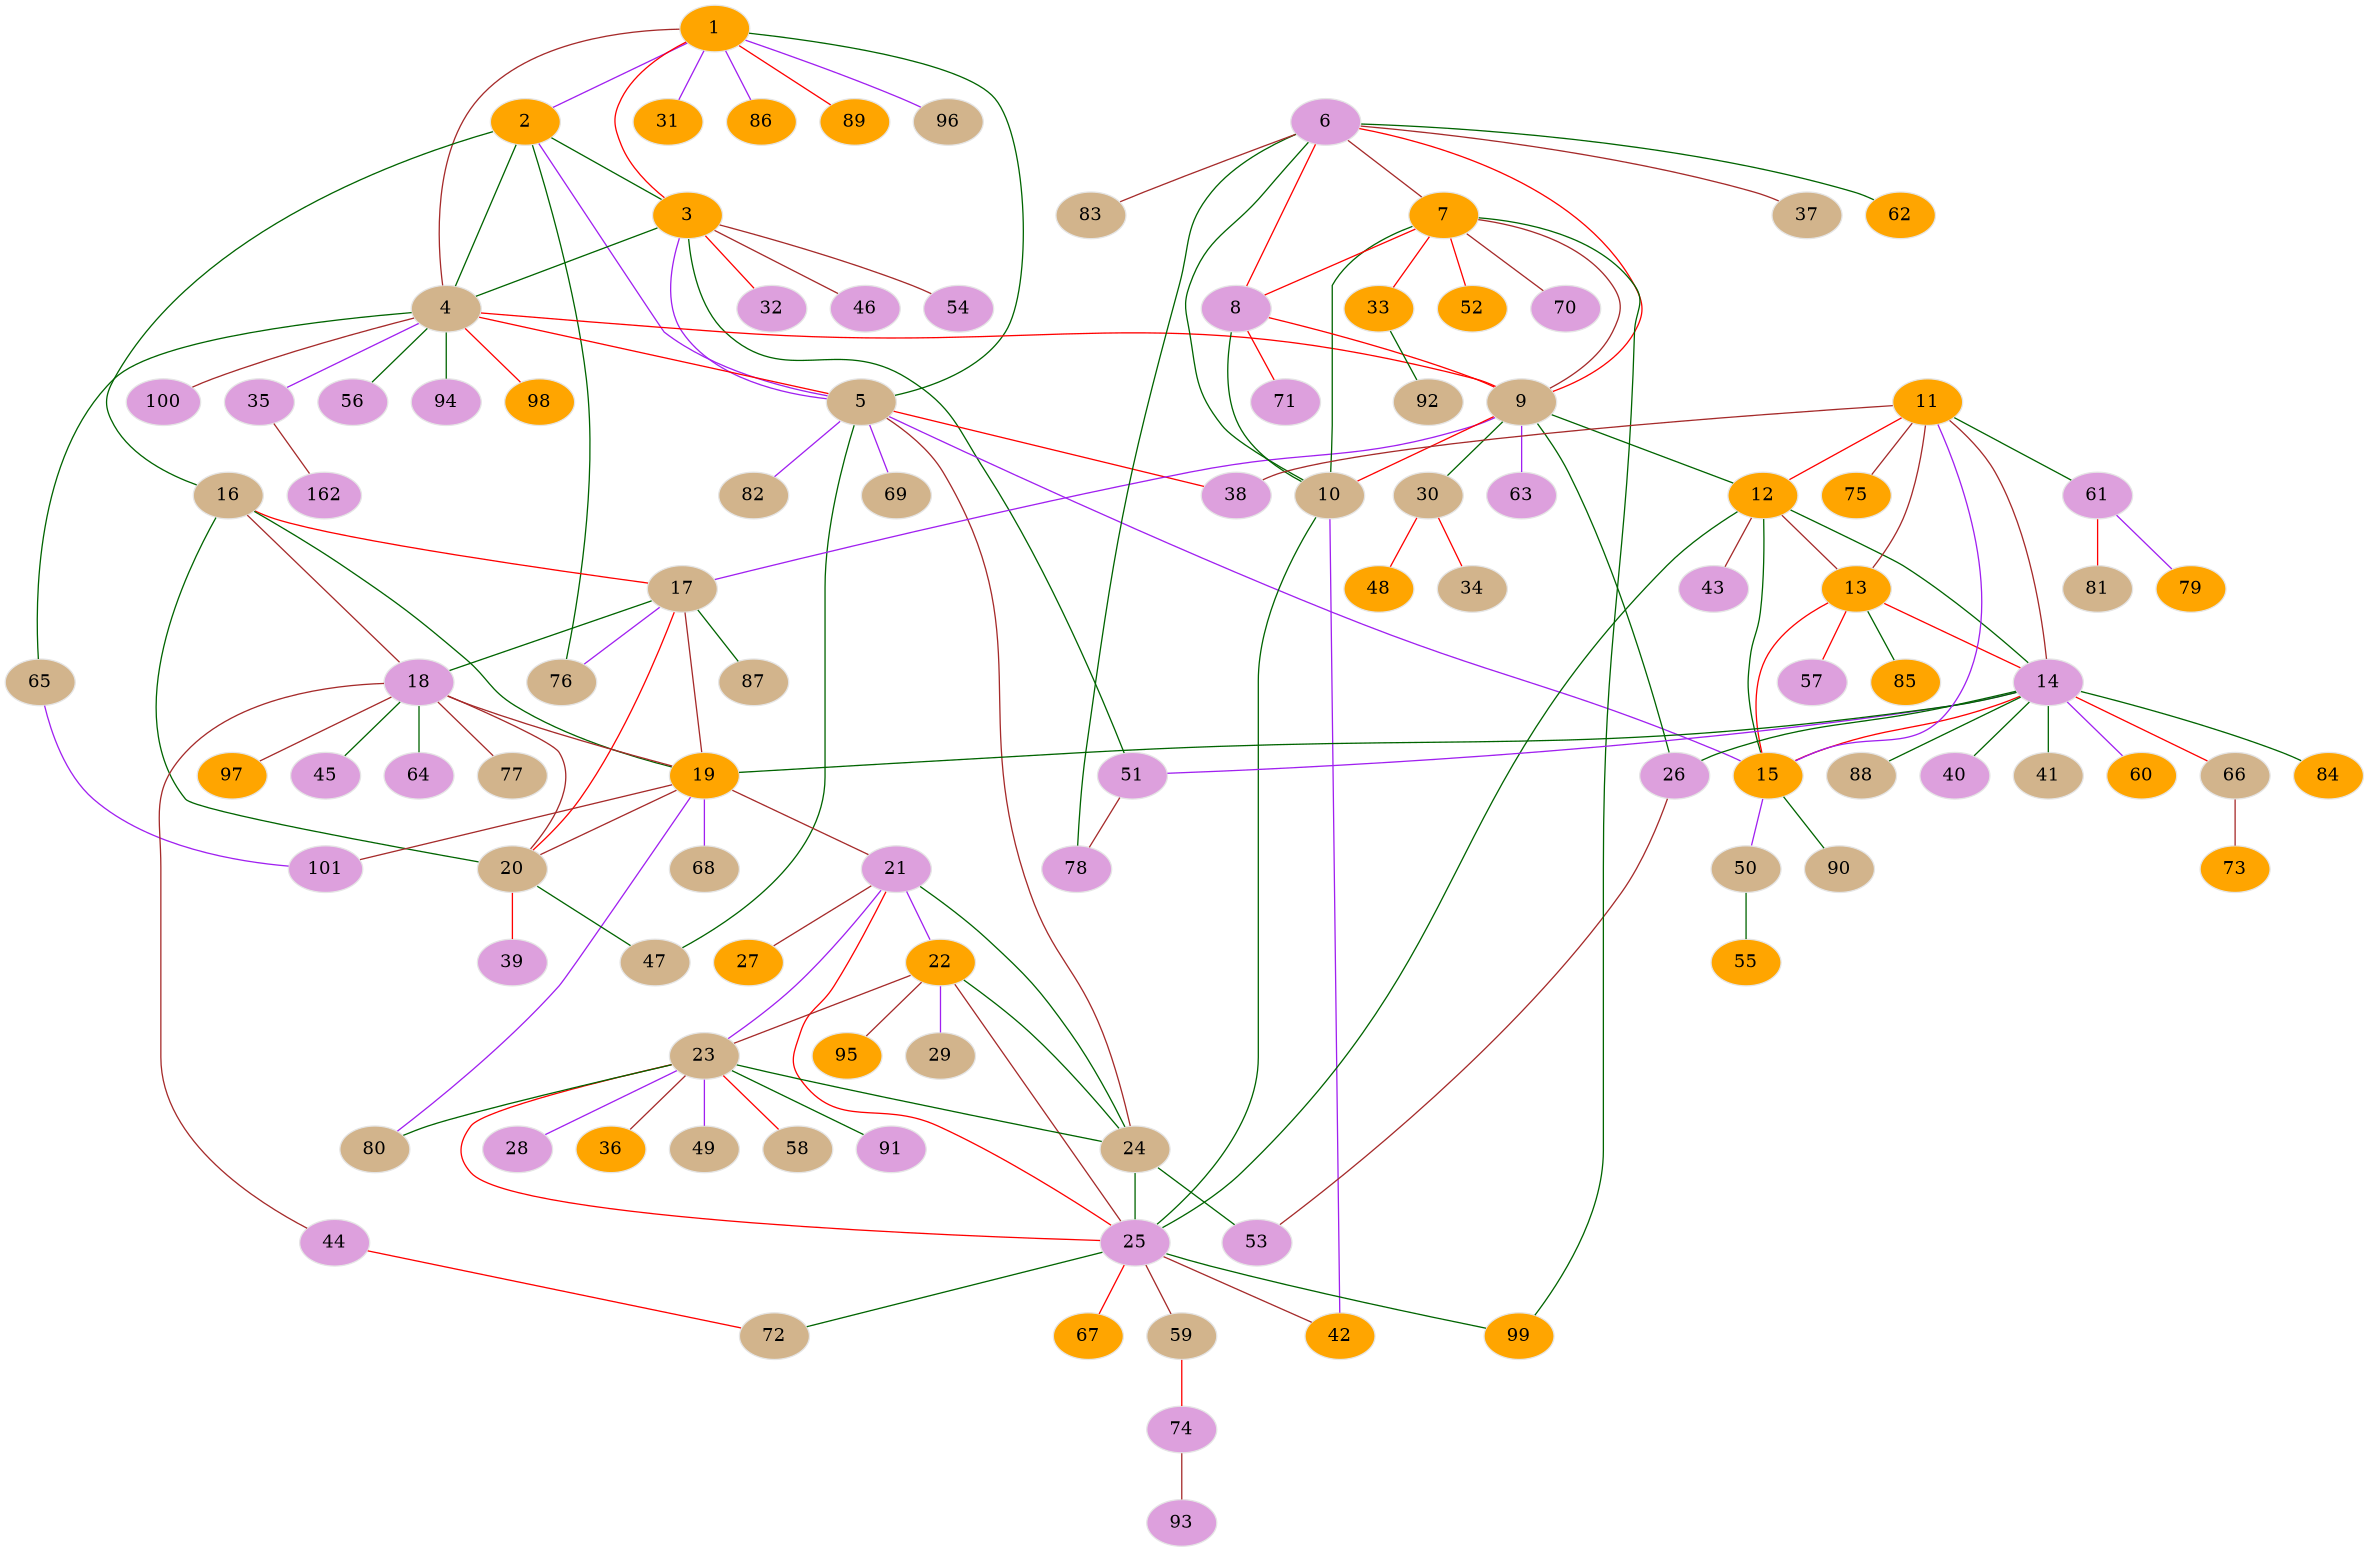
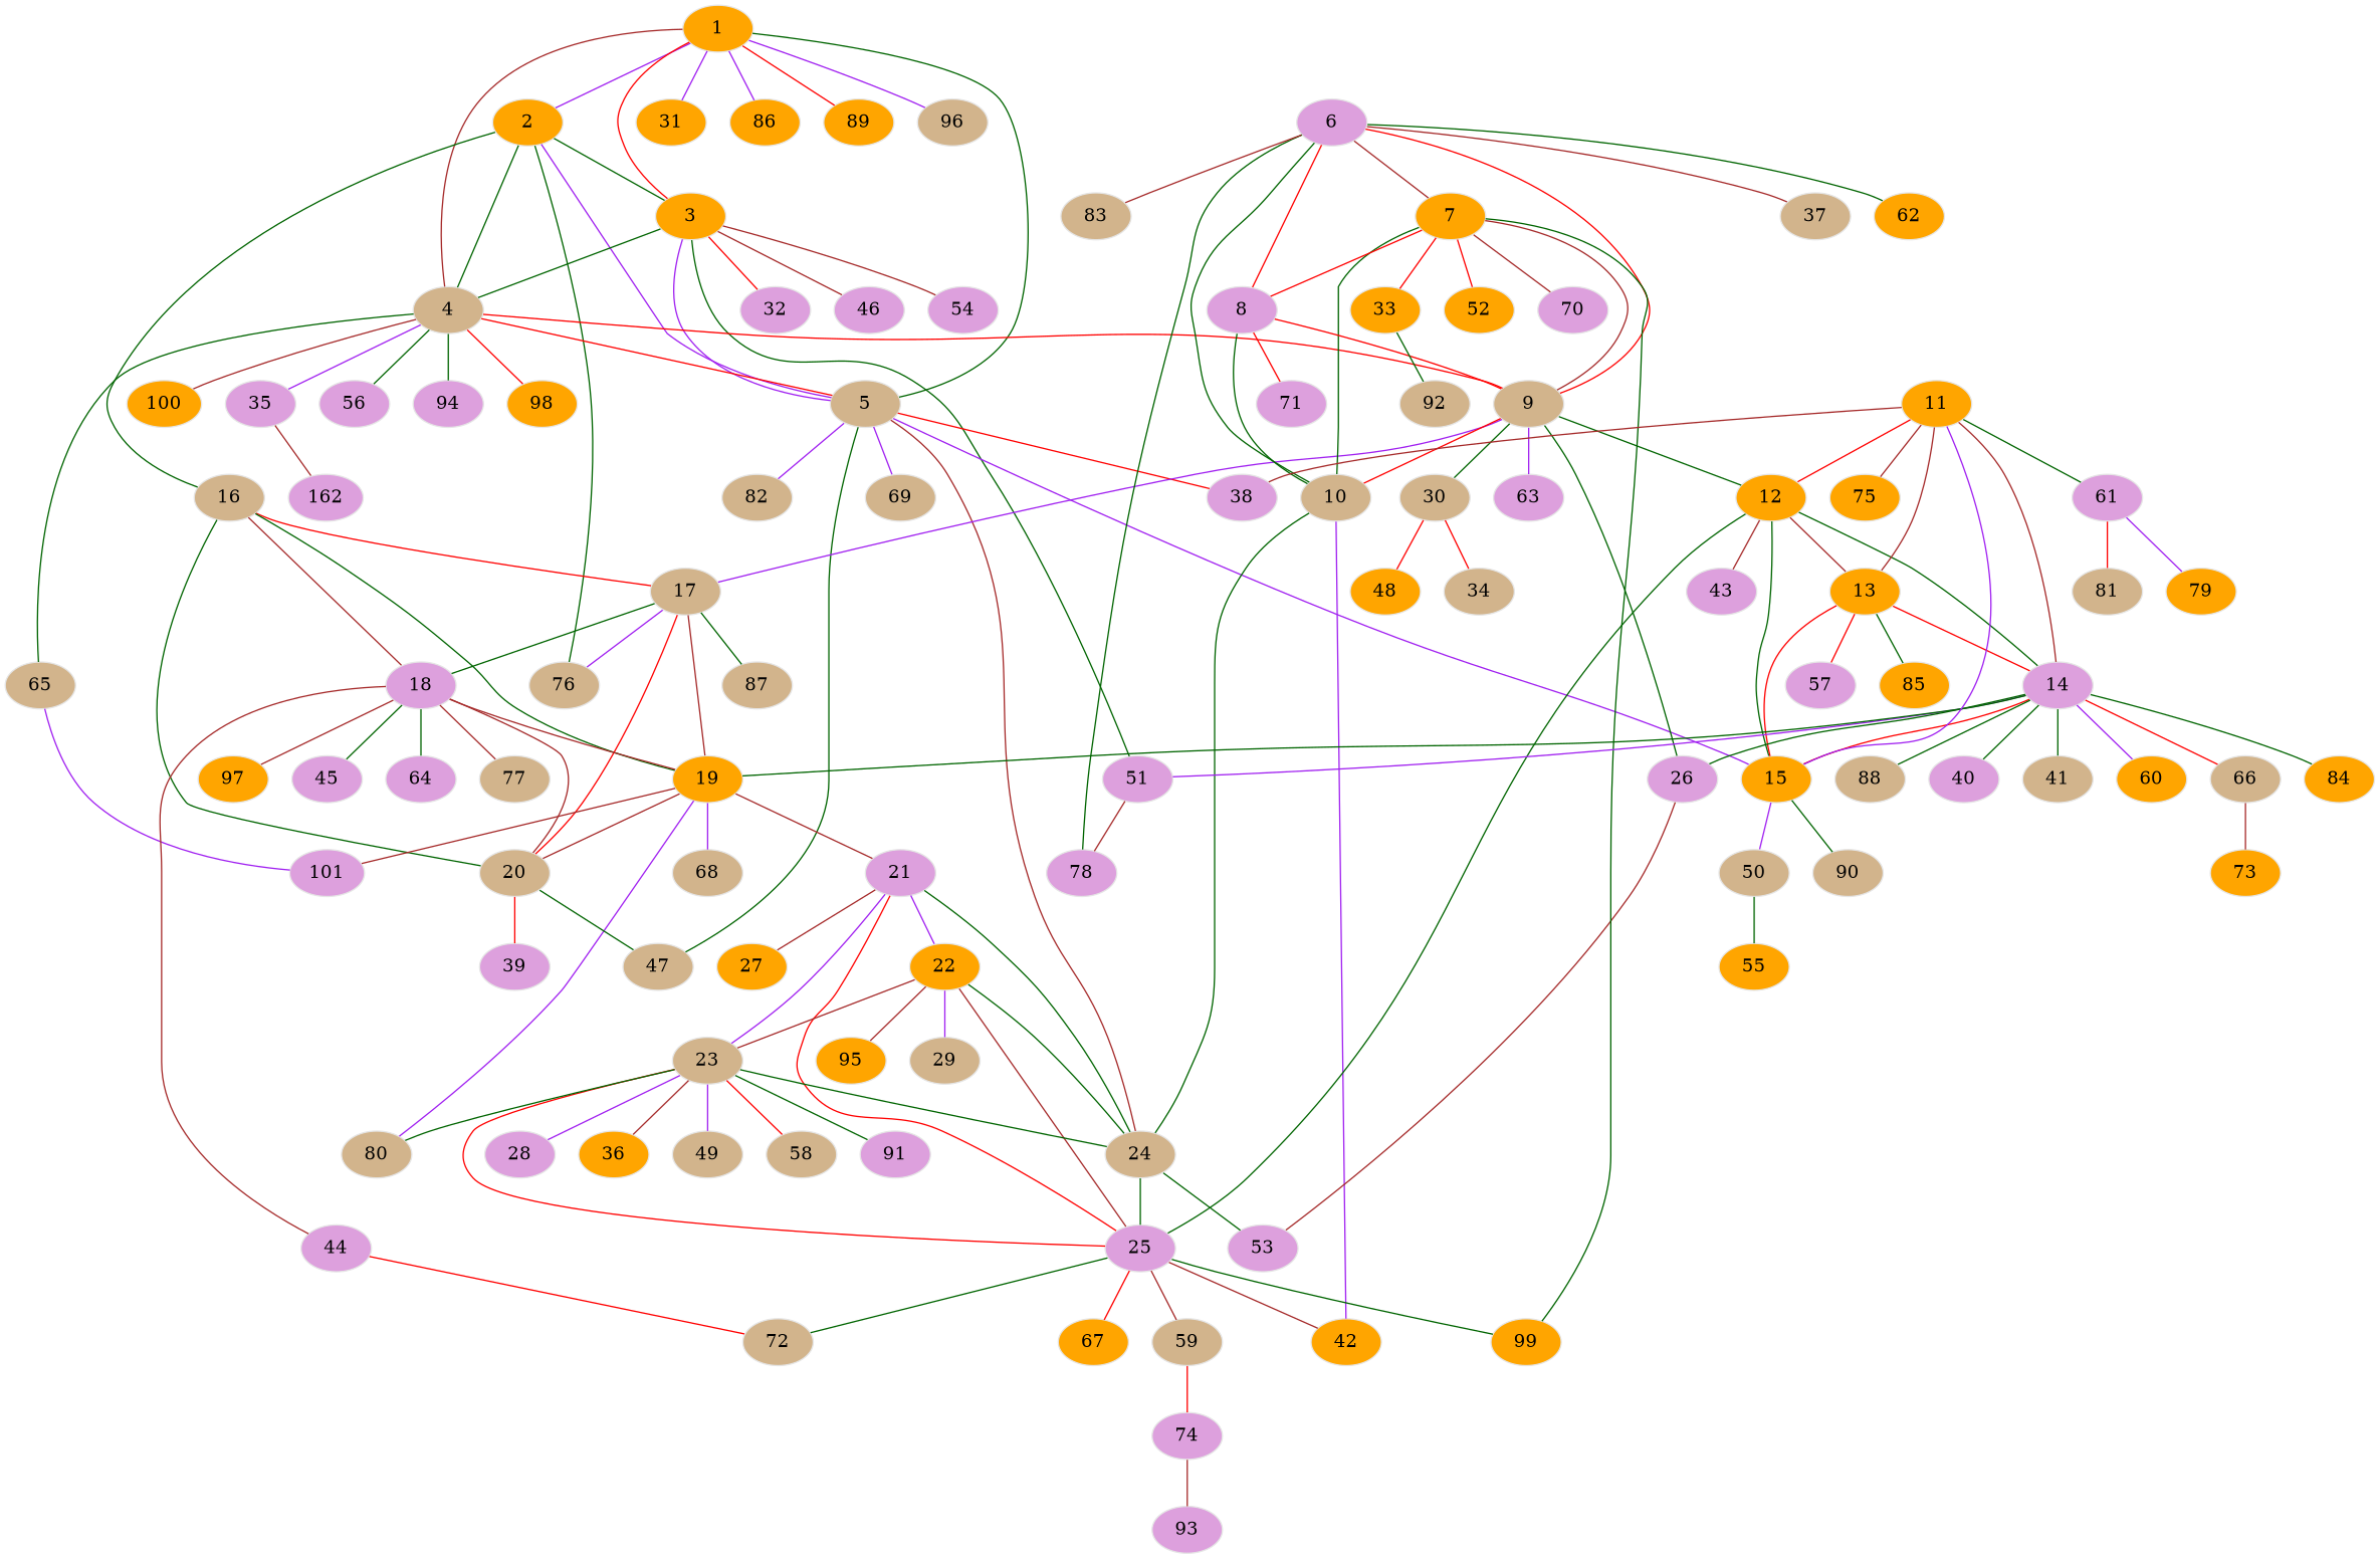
  graph {
    node [color=gray90 fillcolor=tan style=filled]
    edge [color=darkgreen]
    1 [fillcolor=orange]
    2 [fillcolor=orange]
    3 [fillcolor=orange]
    4
    5
    31 [fillcolor=orange]
    86 [fillcolor=orange]
    89 [fillcolor=orange]
    96
    16
    76
    32 [fillcolor=plum]
    46 [fillcolor=plum]
    51 [fillcolor=plum]
    54 [fillcolor=plum]
    9
    35 [fillcolor=plum]
    56 [fillcolor=plum]
    65
    94 [fillcolor=plum]
    98 [fillcolor=orange]
-   100 [fillcolor=plum]
+   100 [fillcolor=orange]
    15 [fillcolor=orange]
    24
    38 [fillcolor=plum]
    47
    69
    82
    17
    19 [fillcolor=orange]
    18 [fillcolor=plum]
    20
    78 [fillcolor=plum]
    10
    12 [fillcolor=orange]
    26 [fillcolor=plum]
    30
    63 [fillcolor=plum]
    n39 [fillcolor=plum label=162]
    101 [fillcolor=plum]
    50
    90
    25 [fillcolor=plum]
    53 [fillcolor=plum]
    6 [fillcolor=plum]
    7 [fillcolor=orange]
    8 [fillcolor=plum]
    37
    62 [fillcolor=orange]
    83
    33 [fillcolor=orange]
    52 [fillcolor=orange]
    70 [fillcolor=plum]
    99 [fillcolor=orange]
    71 [fillcolor=plum]
    42 [fillcolor=orange]
    92
    13 [fillcolor=orange]
    14 [fillcolor=plum]
    43 [fillcolor=plum]
    87
    34
    48 [fillcolor=orange]
    11 [fillcolor=orange]
    61 [fillcolor=plum]
    75 [fillcolor=orange]
    57 [fillcolor=plum]
    85 [fillcolor=orange]
    40 [fillcolor=plum]
    41
    60 [fillcolor=orange]
    66
    84 [fillcolor=orange]
    88
    79 [fillcolor=orange]
    81
    59
    67 [fillcolor=orange]
    72
    21 [fillcolor=plum]
    68
    80
    73 [fillcolor=orange]
    55 [fillcolor=orange]
    44 [fillcolor=plum]
    45 [fillcolor=plum]
    64 [fillcolor=plum]
    77
    97 [fillcolor=orange]
    39 [fillcolor=plum]
    22 [fillcolor=orange]
    23
    27 [fillcolor=orange]
    29
    95 [fillcolor=orange]
    28 [fillcolor=plum]
    36 [fillcolor=orange]
    49
    58
    91 [fillcolor=plum]
    74 [fillcolor=plum]
    93 [fillcolor=plum]
    1 -- 2 [color=purple]
    1 -- 3 [color=red]
    1 -- 4 [color=brown]
    1 -- 5
    1 -- 31 [color=purple]
    1 -- 86 [color=purple]
    1 -- 89 [color=red]
    1 -- 96 [color=purple]
    2 -- 3
    2 -- 4
    2 -- 5 [color=purple]
    2 -- 16
    2 -- 76
    3 -- 4
    3 -- 5 [color=purple]
    3 -- 32 [color=red]
    3 -- 46 [color=brown]
    3 -- 51
    3 -- 54 [color=brown]
    4 -- 5 [color=red]
    4 -- 9 [color=red]
    4 -- 35 [color=purple]
    4 -- 56
    4 -- 65
    4 -- 94
    4 -- 98 [color=red]
    4 -- 100 [color=brown]
    5 -- 15 [color=purple]
    5 -- 24 [color=brown]
    5 -- 38 [color=red]
    5 -- 47
    5 -- 69 [color=purple]
    5 -- 82 [color=purple]
    16 -- 17 [color=red]
    16 -- 19
    16 -- 18 [color=brown]
    16 -- 20
    51 -- 78 [color=brown]
    9 -- 17 [color=purple]
    9 -- 10 [color=red]
    9 -- 12
    9 -- 26
    9 -- 30
    9 -- 63 [color=purple]
    35 -- n39 [color=brown]
    65 -- 101 [color=purple]
    15 -- 50 [color=purple]
    15 -- 90
    24 -- 25
    24 -- 53
    17 -- 76 [color=purple]
    17 -- 19 [color=brown]
    17 -- 18
    17 -- 20 [color=red]
    17 -- 87
    19 -- 20 [color=brown]
    19 -- 101 [color=brown]
    19 -- 21 [color=brown]
    19 -- 68 [color=purple]
    19 -- 80 [color=purple]
    18 -- 19 [color=brown]
    18 -- 20 [color=brown]
    18 -- 44 [color=brown]
    18 -- 45
    18 -- 64
    18 -- 77 [color=brown]
    18 -- 97 [color=brown]
    20 -- 47
    20 -- 39 [color=red]
-   10 -- 25
+   10 -- 24
    10 -- 42 [color=purple]
    12 -- 15
    12 -- 25
    12 -- 13 [color=brown]
    12 -- 14
    12 -- 43 [color=brown]
    26 -- 53 [color=brown]
    30 -- 34 [color=red]
    30 -- 48 [color=red]
    50 -- 55
    25 -- 99
    25 -- 42 [color=brown]
    25 -- 59 [color=brown]
    25 -- 67 [color=red]
    25 -- 72
    6 -- 9 [color=red]
    6 -- 78
    6 -- 10
    6 -- 7 [color=brown]
    6 -- 8 [color=red]
    6 -- 37 [color=brown]
    6 -- 62
    6 -- 83 [color=brown]
    7 -- 9 [color=brown]
    7 -- 10
    7 -- 8 [color=red]
    7 -- 33 [color=red]
    7 -- 52 [color=red]
    7 -- 70 [color=brown]
    7 -- 99
    8 -- 9 [color=red]
    8 -- 10
    8 -- 71 [color=red]
    33 -- 92
    13 -- 15 [color=red]
    13 -- 14 [color=red]
    13 -- 57 [color=red]
    13 -- 85
    14 -- 51 [color=purple]
    14 -- 15 [color=red]
    14 -- 19
    14 -- 26
    14 -- 40
    14 -- 41
    14 -- 60 [color=purple]
    14 -- 66 [color=red]
    14 -- 84
    14 -- 88
    11 -- 15 [color=purple]
    11 -- 38 [color=brown]
    11 -- 12 [color=red]
    11 -- 13 [color=brown]
    11 -- 14 [color=brown]
    11 -- 61
    11 -- 75 [color=brown]
    61 -- 79 [color=purple]
    61 -- 81 [color=red]
    66 -- 73 [color=brown]
    59 -- 74 [color=red]
    21 -- 24
    21 -- 25 [color=red]
    21 -- 22 [color=purple]
    21 -- 23 [color=purple]
    21 -- 27 [color=brown]
    44 -- 72 [color=red]
    22 -- 24
    22 -- 25 [color=brown]
    22 -- 23 [color=brown]
    22 -- 29 [color=purple]
    22 -- 95 [color=brown]
    23 -- 24
    23 -- 25 [color=red]
    23 -- 80
    23 -- 28 [color=purple]
    23 -- 36 [color=brown]
    23 -- 49 [color=purple]
    23 -- 58 [color=red]
    23 -- 91
    74 -- 93 [color=brown]
  }
